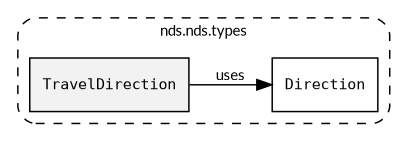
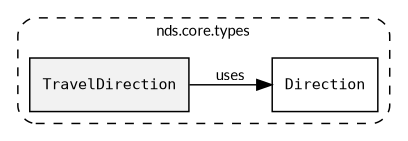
  digraph {
    fontsize=10
    rankdir=LR
    fontname=Lato
    node [fontsize=10 shape=box fontname=Lato]
    n1 [fillcolor="#0000000D" label=<<font face="monospace"><table align="center" border="0" cellspacing="0" cellpadding="0"><tr><td href="../../../content/packages/nds.core.types.html#Subtype-TravelDirection" title="Subtype defined in nds.core.types">TravelDirection</td></tr></table></font>> style=filled]
    n2 [label=<<font face="monospace"><table align="center" border="0" cellspacing="0" cellpadding="0"><tr><td href="../../../content/packages/nds.core.types.html#Enum-Direction" title="Enum defined in nds.core.types">Direction</td></tr></table></font>>]
    subgraph cluster_1 {
-     label="nds.nds.types"
+     label="nds.core.types"
      style="dashed, rounded"
      n1
      n2
    }
    n1 -> n2 [fontsize=10 label=uses fontname=Lato]
  }
